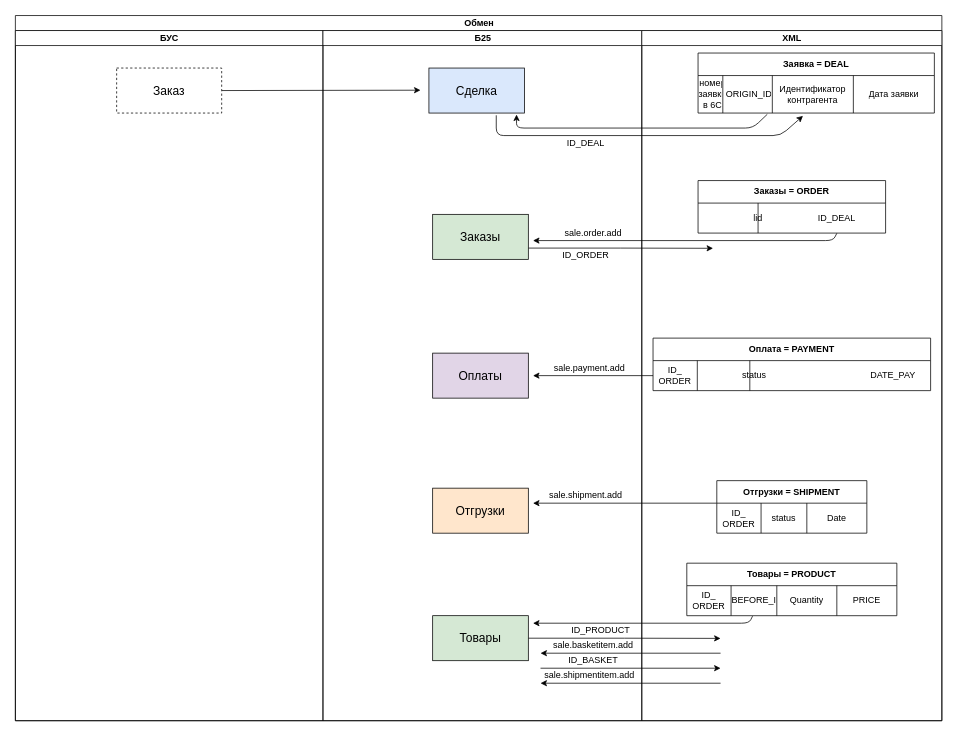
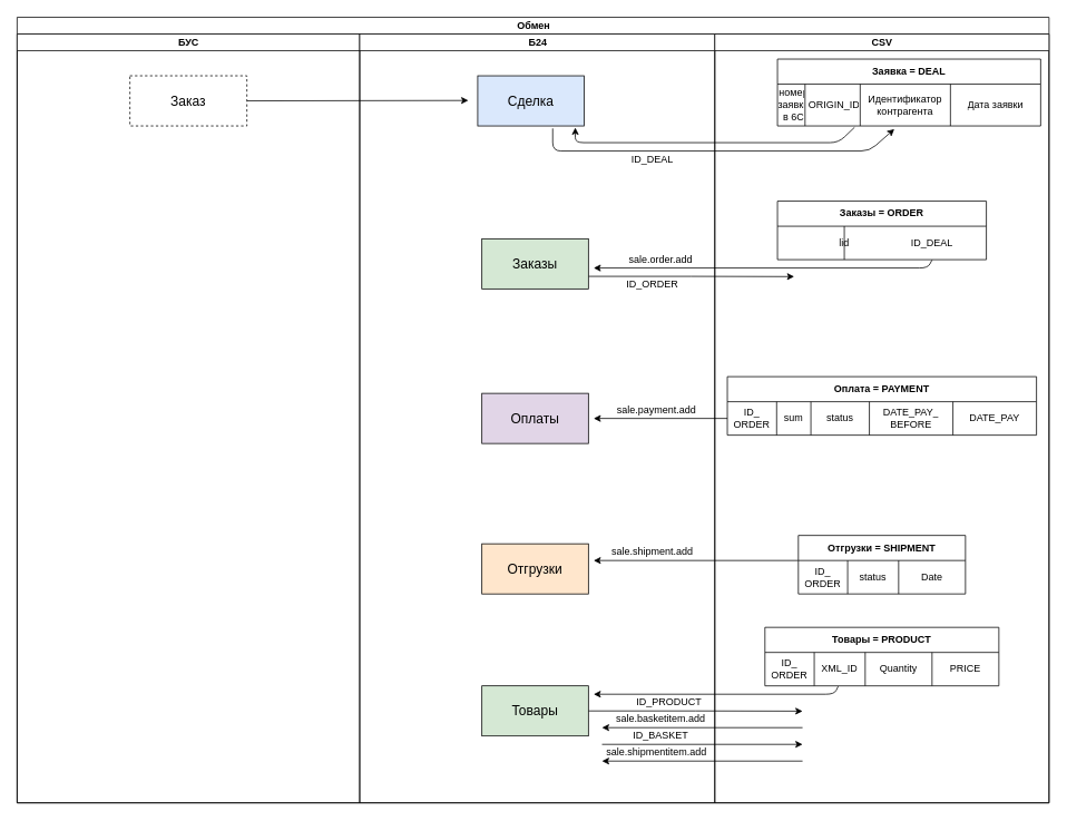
  <mxCell id="0" />
  <mxCell id="1" parent="0" />
  <mxCell id="2" value="" style="endArrow=classic;html=1;exitX=0.74;exitY=1.007;exitDx=0;exitDy=0;exitPerimeter=0;" parent="1" source="38" edge="1"><mxGeometry width="50" height="50" relative="1" as="geometry"><mxPoint x="810" y="320" as="sourcePoint" /><mxPoint x="710" y="320" as="targetPoint" /><Array as="points"><mxPoint x="1110" y="320" /></Array></mxGeometry></mxCell>
  <mxCell id="3" value="sale.order.add" style="text;html=1;align=center;verticalAlign=middle;resizable=0;points=[];autosize=1;" parent="1" vertex="1"><mxGeometry x="745" y="300" width="90" height="20" as="geometry" /></mxCell>
  <mxCell id="4" style="edgeStyle=orthogonalEdgeStyle;rounded=0;orthogonalLoop=1;jettySize=auto;html=1;exitX=1;exitY=0.75;exitDx=0;exitDy=0;" parent="1" source="21" edge="1"><mxGeometry relative="1" as="geometry"><mxPoint x="950" y="330.276" as="targetPoint" /></mxGeometry></mxCell>
  <mxCell id="5" value="ID_ORDER" style="text;html=1;align=center;verticalAlign=middle;resizable=0;points=[];autosize=1;" parent="1" vertex="1"><mxGeometry x="740" y="330" width="80" height="20" as="geometry" /></mxCell>
  <mxCell id="6" value="" style="endArrow=classic;html=1;exitX=0;exitY=0.5;exitDx=0;exitDy=0;" parent="1" source="42" edge="1"><mxGeometry width="50" height="50" relative="1" as="geometry"><mxPoint x="810" y="520" as="sourcePoint" /><mxPoint x="710" y="500" as="targetPoint" /></mxGeometry></mxCell>
  <mxCell id="7" value="" style="endArrow=classic;html=1;exitX=0;exitY=0;exitDx=0;exitDy=0;exitPerimeter=0;" parent="1" source="49" edge="1"><mxGeometry width="50" height="50" relative="1" as="geometry"><mxPoint x="810" y="700" as="sourcePoint" /><mxPoint x="710" y="670" as="targetPoint" /></mxGeometry></mxCell>
  <mxCell id="8" value="sale.shipment.add" style="text;html=1;align=center;verticalAlign=middle;resizable=0;points=[];autosize=1;" parent="1" vertex="1"><mxGeometry x="725" y="650" width="110" height="20" as="geometry" /></mxCell>
  <mxCell id="9" value="" style="endArrow=classic;html=1;exitX=0.313;exitY=1.016;exitDx=0;exitDy=0;exitPerimeter=0;" parent="1" source="54" edge="1"><mxGeometry width="50" height="50" relative="1" as="geometry"><mxPoint x="810" y="770" as="sourcePoint" /><mxPoint x="710" y="830" as="targetPoint" /><Array as="points"><mxPoint x="998" y="830" /></Array></mxGeometry></mxCell>
  <mxCell id="10" style="edgeStyle=orthogonalEdgeStyle;rounded=0;orthogonalLoop=1;jettySize=auto;html=1;exitX=1;exitY=0.5;exitDx=0;exitDy=0;" parent="1" source="25" edge="1"><mxGeometry relative="1" as="geometry"><mxPoint x="960" y="850.276" as="targetPoint" /></mxGeometry></mxCell>
  <mxCell id="11" value="ID_PRODUCT" style="text;html=1;align=center;verticalAlign=middle;resizable=0;points=[];autosize=1;" parent="1" vertex="1"><mxGeometry x="755" y="830" width="90" height="20" as="geometry" /></mxCell>
  <mxCell id="12" value="" style="endArrow=classic;html=1;" parent="1" edge="1"><mxGeometry width="50" height="50" relative="1" as="geometry"><mxPoint x="960" y="870" as="sourcePoint" /><mxPoint x="720" y="870" as="targetPoint" /></mxGeometry></mxCell>
  <mxCell id="13" value="" style="endArrow=classic;html=1;" parent="1" edge="1"><mxGeometry width="50" height="50" relative="1" as="geometry"><mxPoint x="720" y="890" as="sourcePoint" /><mxPoint x="960" y="890" as="targetPoint" /></mxGeometry></mxCell>
  <mxCell id="14" value="" style="endArrow=classic;html=1;" parent="1" edge="1"><mxGeometry width="50" height="50" relative="1" as="geometry"><mxPoint x="960" y="910" as="sourcePoint" /><mxPoint x="720" y="910" as="targetPoint" /></mxGeometry></mxCell>
  <mxCell id="15" style="edgeStyle=orthogonalEdgeStyle;rounded=0;orthogonalLoop=1;jettySize=auto;html=1;exitX=1;exitY=0.5;exitDx=0;exitDy=0;" parent="1" source="18" edge="1"><mxGeometry relative="1" as="geometry"><mxPoint x="560" y="119.529" as="targetPoint" /></mxGeometry></mxCell>
  <mxCell id="16" value="Обмен" style="swimlane;html=1;childLayout=stackLayout;resizeParent=1;resizeParentMax=0;startSize=20;" parent="1" vertex="1"><mxGeometry x="20" y="20" width="1235" height="940" as="geometry" /></mxCell>
  <mxCell id="17" value="БУС" style="swimlane;html=1;startSize=20;" parent="16" vertex="1"><mxGeometry y="20" width="410" height="920" as="geometry" /></mxCell>
  <mxCell id="18" value="&lt;font style=&quot;font-size: 16px&quot;&gt;Заказ&lt;/font&gt;" style="rounded=0;whiteSpace=wrap;html=1;dashed=1;" parent="17" vertex="1"><mxGeometry x="135" y="50" width="140" height="60" as="geometry" /></mxCell>
- <mxCell id="19" value="Б25" style="swimlane;html=1;startSize=20;" parent="16" vertex="1"><mxGeometry x="410" y="20" width="425" height="920" as="geometry" /></mxCell>
+ <mxCell id="19" value="Б24" style="swimlane;html=1;startSize=20;" parent="16" vertex="1"><mxGeometry x="410" y="20" width="425" height="920" as="geometry" /></mxCell>
  <mxCell id="20" value="&lt;font style=&quot;font-size: 16px&quot;&gt;Сделка&lt;/font&gt;" style="rounded=0;whiteSpace=wrap;html=1;fillColor=#dae8fc;" parent="19" vertex="1"><mxGeometry x="141.25" y="50" width="127.5" height="60" as="geometry" /></mxCell>
  <mxCell id="21" value="&lt;span style=&quot;font-size: 16px&quot;&gt;Заказы&lt;/span&gt;" style="rounded=0;whiteSpace=wrap;html=1;fillColor=#d5e8d4;" parent="19" vertex="1"><mxGeometry x="146.25" y="245" width="127.5" height="60" as="geometry" /></mxCell>
  <mxCell id="22" value="&lt;span style=&quot;font-size: 16px&quot;&gt;Оплаты&lt;/span&gt;" style="rounded=0;whiteSpace=wrap;html=1;fillColor=#e1d5e7;" parent="19" vertex="1"><mxGeometry x="146.25" y="430" width="127.5" height="60" as="geometry" /></mxCell>
  <mxCell id="23" value="sale.payment.add" style="text;html=1;align=center;verticalAlign=middle;resizable=0;points=[];autosize=1;" parent="19" vertex="1"><mxGeometry x="300" y="440" width="110" height="20" as="geometry" /></mxCell>
  <mxCell id="24" value="&lt;span style=&quot;font-size: 16px&quot;&gt;Отгрузки&lt;/span&gt;" style="rounded=0;whiteSpace=wrap;html=1;fillColor=#ffe6cc;" parent="19" vertex="1"><mxGeometry x="146.25" y="610" width="127.5" height="60" as="geometry" /></mxCell>
  <mxCell id="25" value="&lt;span style=&quot;font-size: 16px&quot;&gt;Товары&lt;/span&gt;" style="rounded=0;whiteSpace=wrap;html=1;fillColor=#d5e8d4;" parent="19" vertex="1"><mxGeometry x="146.25" y="780" width="127.5" height="60" as="geometry" /></mxCell>
  <mxCell id="26" value="sale.basketitem.add" style="text;html=1;align=center;verticalAlign=middle;resizable=0;points=[];autosize=1;" parent="19" vertex="1"><mxGeometry x="300" y="810" width="120" height="20" as="geometry" /></mxCell>
  <mxCell id="27" value="ID_BASKET" style="text;html=1;align=center;verticalAlign=middle;resizable=0;points=[];autosize=1;" parent="19" vertex="1"><mxGeometry x="320" y="830" width="80" height="20" as="geometry" /></mxCell>
  <mxCell id="28" value="sale.shipmentitem.add" style="text;html=1;align=center;verticalAlign=middle;resizable=0;points=[];autosize=1;" parent="19" vertex="1"><mxGeometry x="285" y="850" width="140" height="20" as="geometry" /></mxCell>
  <mxCell id="29" value="ID_DEAL" style="text;html=1;align=center;verticalAlign=middle;resizable=0;points=[];autosize=1;" parent="19" vertex="1"><mxGeometry x="315" y="140" width="70" height="20" as="geometry" /></mxCell>
- <mxCell id="30" value="XML" style="swimlane;html=1;startSize=20;" parent="16" vertex="1"><mxGeometry x="835" y="20" width="400" height="920" as="geometry" /></mxCell>
+ <mxCell id="30" value="CSV" style="swimlane;html=1;startSize=20;" parent="16" vertex="1"><mxGeometry x="835" y="20" width="400" height="920" as="geometry" /></mxCell>
  <mxCell id="31" value="Заявка = DEAL" style="shape=table;html=1;whiteSpace=wrap;startSize=30;container=1;collapsible=0;childLayout=tableLayout;fontStyle=1;align=center;" parent="30" vertex="1"><mxGeometry x="75" y="30" width="315" height="80" as="geometry" /></mxCell>
  <mxCell id="32" value="" style="shape=partialRectangle;html=1;whiteSpace=wrap;collapsible=0;dropTarget=0;pointerEvents=0;fillColor=none;top=0;left=0;bottom=0;right=0;points=[[0,0.5],[1,0.5]];portConstraint=eastwest;" parent="31" vertex="1"><mxGeometry y="30" width="315" height="50" as="geometry" /></mxCell>
  <mxCell id="33" value="номер&lt;br&gt;заявки в 6С" style="shape=partialRectangle;html=1;whiteSpace=wrap;connectable=0;fillColor=none;top=0;left=0;bottom=0;right=0;overflow=hidden;" parent="32" vertex="1"><mxGeometry width="33" height="50" as="geometry" /></mxCell>
  <mxCell id="34" value="&amp;nbsp;ORIGIN_ID" style="shape=partialRectangle;html=1;whiteSpace=wrap;connectable=0;fillColor=none;top=0;left=0;bottom=0;right=0;overflow=hidden;" parent="32" vertex="1"><mxGeometry x="33" width="66" height="50" as="geometry" /></mxCell>
  <mxCell id="35" value="Идентификатор контрагента" style="shape=partialRectangle;html=1;whiteSpace=wrap;connectable=0;fillColor=none;top=0;left=0;bottom=0;right=0;overflow=hidden;" parent="32" vertex="1"><mxGeometry x="99" width="108" height="50" as="geometry" /></mxCell>
  <mxCell id="36" value="Дата заявки" style="shape=partialRectangle;html=1;whiteSpace=wrap;connectable=0;fillColor=none;top=0;left=0;bottom=0;right=0;overflow=hidden;" parent="32" vertex="1"><mxGeometry x="207" width="108" height="50" as="geometry" /></mxCell>
  <mxCell id="37" value="Заказы = ORDER" style="shape=table;html=1;whiteSpace=wrap;startSize=30;container=1;collapsible=0;childLayout=tableLayout;fontStyle=1;align=center;" parent="30" vertex="1"><mxGeometry x="75" y="200" width="250" height="70" as="geometry" /></mxCell>
  <mxCell id="38" value="" style="shape=partialRectangle;html=1;whiteSpace=wrap;collapsible=0;dropTarget=0;pointerEvents=0;fillColor=none;top=0;left=0;bottom=0;right=0;points=[[0,0.5],[1,0.5]];portConstraint=eastwest;" parent="37" vertex="1"><mxGeometry y="30" width="250" height="40" as="geometry" /></mxCell>
  <mxCell id="39" value="lid" style="shape=partialRectangle;html=1;whiteSpace=wrap;connectable=0;fillColor=none;top=0;left=0;bottom=0;right=0;overflow=hidden;" parent="38" vertex="1"><mxGeometry x="40" width="80" height="40" as="geometry" /></mxCell>
  <mxCell id="40" value="ID_DEAL" style="shape=partialRectangle;html=1;whiteSpace=wrap;connectable=0;fillColor=none;top=0;left=0;bottom=0;right=0;overflow=hidden;" parent="38" vertex="1"><mxGeometry x="120" width="130" height="40" as="geometry" /></mxCell>
  <mxCell id="41" value="Оплата = PAYMENT" style="shape=table;html=1;whiteSpace=wrap;startSize=30;container=1;collapsible=0;childLayout=tableLayout;fontStyle=1;align=center;" parent="30" vertex="1"><mxGeometry x="15" y="410" width="370" height="70" as="geometry" /></mxCell>
  <mxCell id="42" value="" style="shape=partialRectangle;html=1;whiteSpace=wrap;collapsible=0;dropTarget=0;pointerEvents=0;fillColor=none;top=0;left=0;bottom=0;right=0;points=[[0,0.5],[1,0.5]];portConstraint=eastwest;" parent="41" vertex="1"><mxGeometry y="30" width="370" height="40" as="geometry" /></mxCell>
  <mxCell id="43" value="ID_&lt;br&gt;ORDER" style="shape=partialRectangle;html=1;whiteSpace=wrap;connectable=0;fillColor=none;top=0;left=0;bottom=0;right=0;overflow=hidden;" parent="42" vertex="1"><mxGeometry width="59" height="40" as="geometry" /></mxCell>
+ <mxCell id="44" value="sum" style="shape=partialRectangle;html=1;whiteSpace=wrap;connectable=0;fillColor=none;top=0;left=0;bottom=0;right=0;overflow=hidden;" parent="42" vertex="1"><mxGeometry x="59" width="41" height="40" as="geometry" /></mxCell>
  <mxCell id="45" value="status" style="shape=partialRectangle;html=1;whiteSpace=wrap;connectable=0;fillColor=none;top=0;left=0;bottom=0;right=0;overflow=hidden;" parent="42" vertex="1"><mxGeometry x="100" width="70" height="40" as="geometry" /></mxCell>
+ <mxCell id="46" value="&lt;font style=&quot;font-size: 12px&quot;&gt;DATE_PAY_&lt;br&gt;BEFORE&lt;/font&gt;" style="shape=partialRectangle;html=1;whiteSpace=wrap;connectable=0;fillColor=none;top=0;left=0;bottom=0;right=0;overflow=hidden;" parent="42" vertex="1"><mxGeometry x="170" width="100" height="40" as="geometry" /></mxCell>
  <mxCell id="47" value="DATE_PAY" style="shape=partialRectangle;html=1;whiteSpace=wrap;connectable=0;fillColor=none;top=0;left=0;bottom=0;right=0;overflow=hidden;" parent="42" vertex="1"><mxGeometry x="270" width="100" height="40" as="geometry" /></mxCell>
  <mxCell id="48" value="Отгрузки = SHIPMENT" style="shape=table;html=1;whiteSpace=wrap;startSize=30;container=1;collapsible=0;childLayout=tableLayout;fontStyle=1;align=center;" parent="30" vertex="1"><mxGeometry x="100" y="600" width="200" height="70" as="geometry" /></mxCell>
  <mxCell id="49" value="" style="shape=partialRectangle;html=1;whiteSpace=wrap;collapsible=0;dropTarget=0;pointerEvents=0;fillColor=none;top=0;left=0;bottom=0;right=0;points=[[0,0.5],[1,0.5]];portConstraint=eastwest;" parent="48" vertex="1"><mxGeometry y="30" width="200" height="40" as="geometry" /></mxCell>
  <mxCell id="50" value="ID_&lt;br&gt;ORDER" style="shape=partialRectangle;html=1;whiteSpace=wrap;connectable=0;fillColor=none;top=0;left=0;bottom=0;right=0;overflow=hidden;" parent="49" vertex="1"><mxGeometry width="59" height="40" as="geometry" /></mxCell>
  <mxCell id="51" value="status" style="shape=partialRectangle;html=1;whiteSpace=wrap;connectable=0;fillColor=none;top=0;left=0;bottom=0;right=0;overflow=hidden;" parent="49" vertex="1"><mxGeometry x="59" width="61" height="40" as="geometry" /></mxCell>
  <mxCell id="52" value="Date" style="shape=partialRectangle;html=1;whiteSpace=wrap;connectable=0;fillColor=none;top=0;left=0;bottom=0;right=0;overflow=hidden;" parent="49" vertex="1"><mxGeometry x="120" width="80" height="40" as="geometry" /></mxCell>
  <mxCell id="53" value="Товары = PRODUCT" style="shape=table;html=1;whiteSpace=wrap;startSize=30;container=1;collapsible=0;childLayout=tableLayout;fontStyle=1;align=center;" parent="30" vertex="1"><mxGeometry x="60" y="710" width="280" height="70" as="geometry" /></mxCell>
  <mxCell id="54" value="" style="shape=partialRectangle;html=1;whiteSpace=wrap;collapsible=0;dropTarget=0;pointerEvents=0;fillColor=none;top=0;left=0;bottom=0;right=0;points=[[0,0.5],[1,0.5]];portConstraint=eastwest;" parent="53" vertex="1"><mxGeometry y="30" width="280" height="40" as="geometry" /></mxCell>
  <mxCell id="55" value="ID_&lt;br&gt;ORDER" style="shape=partialRectangle;html=1;whiteSpace=wrap;connectable=0;fillColor=none;top=0;left=0;bottom=0;right=0;overflow=hidden;" parent="54" vertex="1"><mxGeometry width="59" height="40" as="geometry" /></mxCell>
- <mxCell id="56" value="BEFORE_ID" style="shape=partialRectangle;html=1;whiteSpace=wrap;connectable=0;fillColor=none;top=0;left=0;bottom=0;right=0;overflow=hidden;" parent="54" vertex="1"><mxGeometry x="59" width="61" height="40" as="geometry" /></mxCell>
+ <mxCell id="56" value="XML_ID" style="shape=partialRectangle;html=1;whiteSpace=wrap;connectable=0;fillColor=none;top=0;left=0;bottom=0;right=0;overflow=hidden;" parent="54" vertex="1"><mxGeometry x="59" width="61" height="40" as="geometry" /></mxCell>
  <mxCell id="57" value="Quantity" style="shape=partialRectangle;html=1;whiteSpace=wrap;connectable=0;fillColor=none;top=0;left=0;bottom=0;right=0;overflow=hidden;" parent="54" vertex="1"><mxGeometry x="120" width="80" height="40" as="geometry" /></mxCell>
  <mxCell id="58" value="PRICE" style="shape=partialRectangle;html=1;whiteSpace=wrap;connectable=0;fillColor=none;top=0;left=0;bottom=0;right=0;overflow=hidden;" parent="54" vertex="1"><mxGeometry x="200" width="80" height="40" as="geometry" /></mxCell>
  <mxCell id="59" value="" style="endArrow=classic;html=1;exitX=0.293;exitY=1.033;exitDx=0;exitDy=0;exitPerimeter=0;entryX=0.916;entryY=1.033;entryDx=0;entryDy=0;entryPerimeter=0;" parent="16" source="32" target="20" edge="1"><mxGeometry width="50" height="50" relative="1" as="geometry"><mxPoint x="790" y="300" as="sourcePoint" /><mxPoint x="680" y="130" as="targetPoint" /><Array as="points"><mxPoint x="983" y="150" /><mxPoint x="668" y="150" /></Array></mxGeometry></mxCell>
  <mxCell id="60" value="" style="endArrow=classic;html=1;exitX=0.704;exitY=1.05;exitDx=0;exitDy=0;exitPerimeter=0;entryX=0.444;entryY=1.075;entryDx=0;entryDy=0;entryPerimeter=0;" parent="16" source="20" target="32" edge="1"><mxGeometry width="50" height="50" relative="1" as="geometry"><mxPoint x="720" y="320" as="sourcePoint" /><mxPoint x="770" y="270" as="targetPoint" /><Array as="points"><mxPoint x="641" y="160" /><mxPoint x="1020" y="160" /></Array></mxGeometry></mxCell>
